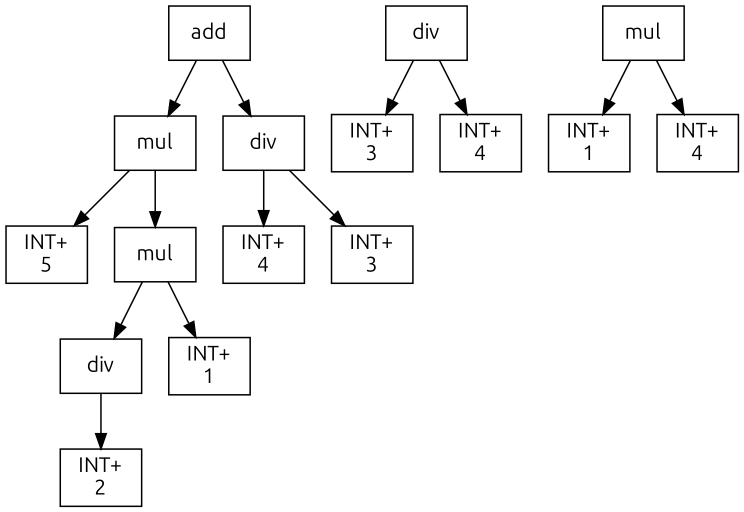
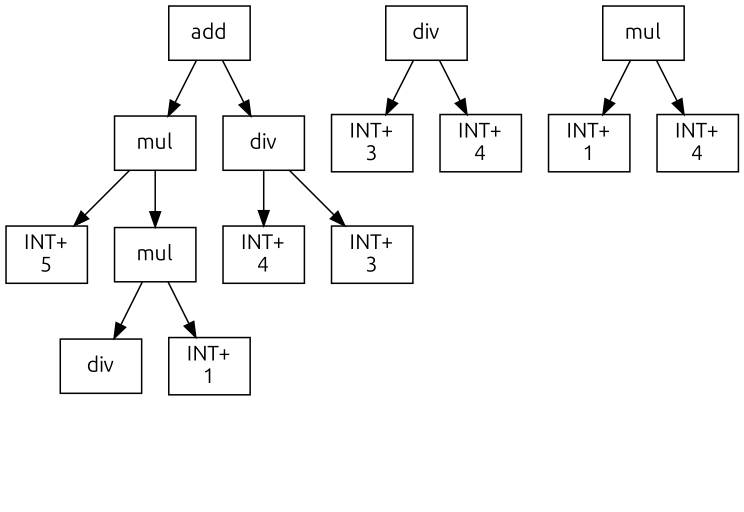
  digraph {
    fontname=Ubuntu
    node [fontname=Ubuntu shape=box]
    edge [fontname=Ubuntu]
    n1 [label=add]
    n2 [label=mul]
    n3 [label=div]
    n4 [label="INT+\n5"]
    n5 [label=mul]
    n6 [label="INT+\n4"]
    n7 [label="INT+\n3"]
    n8 [label=div]
    n9 [label="INT+\n1"]
-   n10 [label="INT+\n2"]
    n11 [label=div]
    n12 [label="INT+\n3"]
    n13 [label="INT+\n4"]
    n14 [label=mul]
    n15 [label="INT+\n1"]
    n16 [label="INT+\n4"]
    n1 -> n2
    n1 -> n3
    n2 -> n4
    n2 -> n5
    n3 -> n6
    n3 -> n7
    n5 -> n8
    n5 -> n9
-   n8 -> n10
    n11 -> n12
    n11 -> n13
    n14 -> n15
    n14 -> n16
  }
